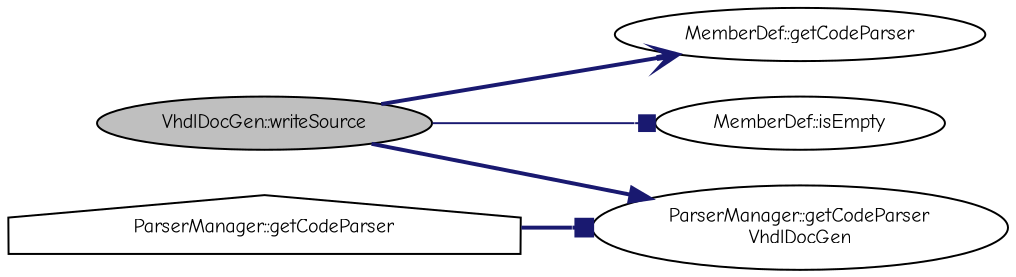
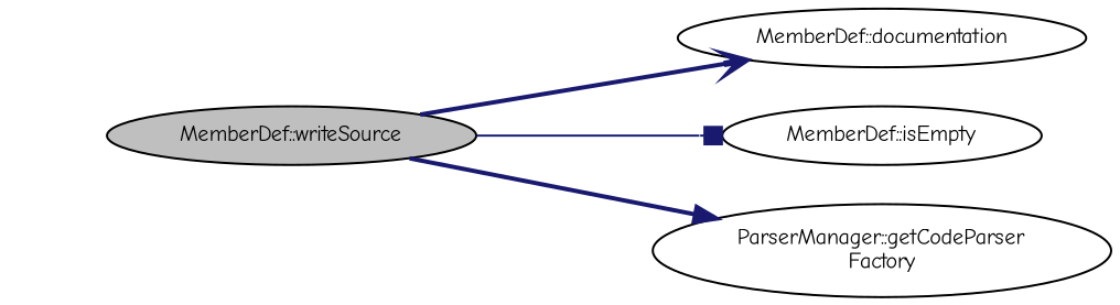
  digraph {
    fontname="Comic Neue"
    rankdir=LR
    node [color=black fillcolor=white fontname="Comic Neue" fontsize=10 shape=ellipse style=filled]
    edge [arrowhead=box color=midnightblue fontname="Comic Neue" fontsize=10 labelfontname=Helvetica labelfontsize=10 style=bold]
-   n1 [fillcolor=grey75 fontcolor=black height=0.2 label="VhdlDocGen::writeSource" width=0.4]
-   n2 [height=0.2 label="MemberDef::getCodeParser" width=0.4]
+   n1 [fillcolor=grey75 fontcolor=black height=0.2 label="MemberDef::writeSource" width=0.4]
+   n2 [height=0.2 label="MemberDef::documentation" width=0.4]
    n3 [height=0.2 label="MemberDef::isEmpty" width=0.4]
-   n4 [height=0.2 label="ParserManager::getCodeParser\lVhdlDocGen" width=0.4]
-   n5 [height=0.2 label="ParserManager::getCodeParser" shape=house width=0.4]
+   n4 [height=0.2 label="ParserManager::getCodeParser\lFactory" width=0.4]
    n1 -> n2 [arrowhead=vee]
    n1 -> n3 [style=solid]
    n1 -> n4 [arrowhead=normal]
-   n5 -> n4
  }
